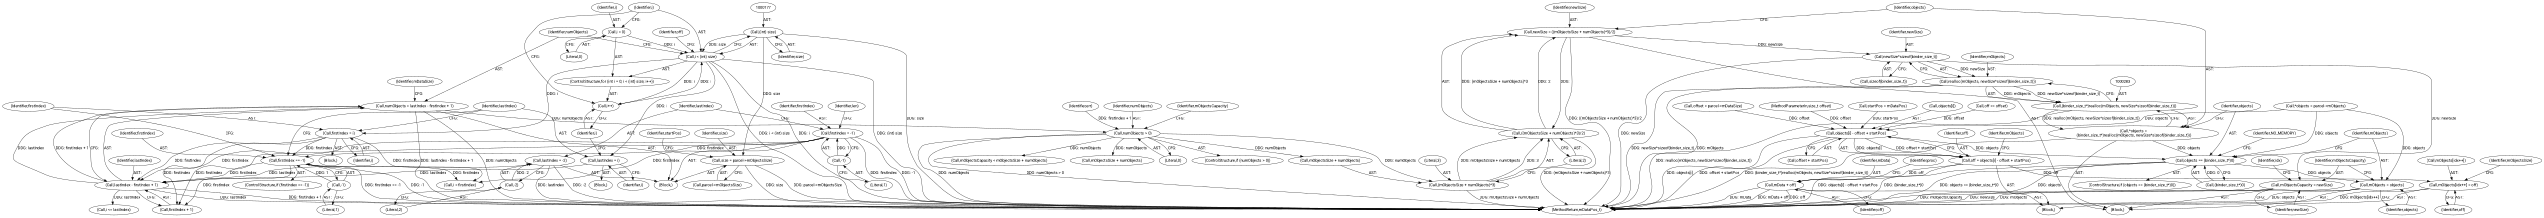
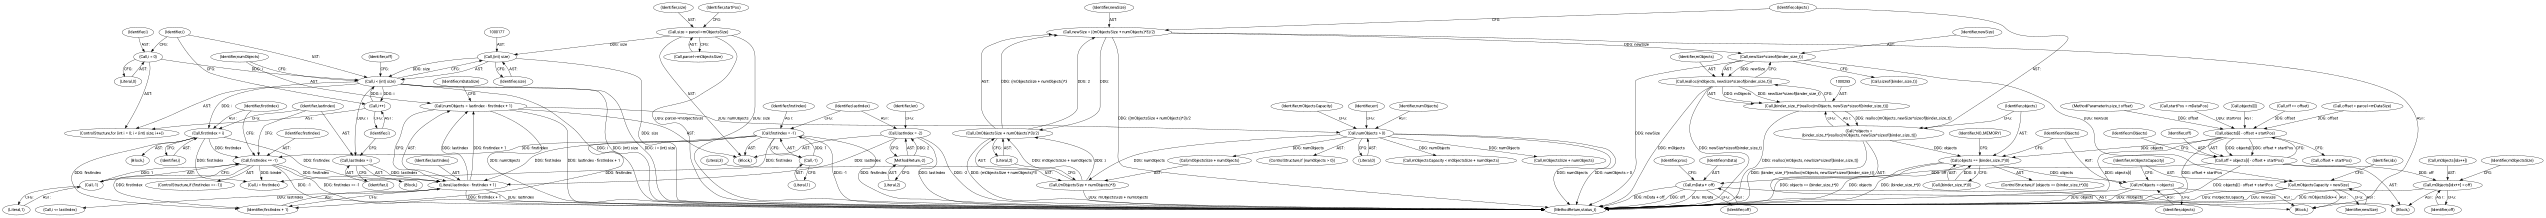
  digraph {
    fontname=Roboto
    node [fontname=Roboto]
    edge [fontname=Roboto]
    n1 [label="(Call,newSize*sizeof(binder_size_t))"]
    n2 [label="(Call,realloc(mObjects, newSize*sizeof(binder_size_t)))"]
    n3 [label="(Call,mObjectsCapacity = newSize)"]
-   n4 [label="(MethodReturn,mDataPos_t)"]
+   n4 [label="(MethodReturn,status_t)"]
    n5 [label="(Call,sizeof(binder_size_t))"]
    n6 [label="(Call,(binder_size_t*)realloc(mObjects, newSize*sizeof(binder_size_t)))"]
    n7 [label="(Block,)"]
    n8 [label="(Identifier,newSize)"]
    n9 [label="(Call,newSize = ((mObjectsSize + numObjects)*3)/2)"]
    n10 [label="(Call,((mObjectsSize + numObjects)*3)/2)"]
    n11 [label="(Literal,2)"]
    n12 [label="(Call,(mObjectsSize + numObjects)*3)"]
    n13 [label="(Literal,3)"]
    n14 [label="(Call,numObjects > 0)"]
    n15 [label="(Call,mObjectsSize + numObjects)"]
    n16 [label="(Call,mObjectsCapacity < mObjectsSize + numObjects)"]
    n17 [label="(Call,mObjectsSize + numObjects)"]
    n18 [label="(Literal,0)"]
    n19 [label="(ControlStructure,if (numObjects > 0))"]
    n20 [label="(Call,numObjects = lastIndex - firstIndex + 1)"]
-   n21 [label="(Call,lastIndex - firstIndex + 1)"]
+   n21 [label="(Literal,lastIndex - firstIndex + 1)"]
    n22 [label="(Block,)"]
-   n23 [label="(Call,firstIndex + 1)"]
+   n23 [label="(Identifier,firstIndex + 1)"]
    n24 [label="(Call,i <= lastIndex)"]
    n25 [label="(Call,lastIndex = i)"]
    n26 [label="(Identifier,i)"]
    n27 [label="(Block,)"]
    n28 [label="(Call,i < (int) size)"]
    n29 [label="(Call,i++)"]
    n30 [label="(Call,(int) size)"]
    n31 [label="(Call,firstIndex = i)"]
    n32 [label="(ControlStructure,for (int i = 0; i < (int) size; i++))"]
    n33 [label="(Identifier,i)"]
    n34 [label="(Identifier,size)"]
    n35 [label="(Call,firstIndex == -1)"]
    n36 [label="(Call,i = firstIndex)"]
    n37 [label="(Block,)"]
    n38 [label="(Identifier,i)"]
    n39 [label="(Call,i = 0)"]
    n40 [label="(Literal,0)"]
    n41 [label="(Call,size = parcel->mObjectsSize)"]
    n42 [label="(Call,parcel->mObjectsSize)"]
    n43 [label="(Call,lastIndex = -2)"]
-   n44 [label="(Call,-2)"]
+   n44 [label="(MethodReturn,-2)"]
    n45 [label="(Literal,2)"]
    n46 [label="(Call,-1)"]
    n47 [label="(ControlStructure,if (firstIndex == -1))"]
    n48 [label="(Call,firstIndex = -1)"]
    n49 [label="(Call,-1)"]
    n50 [label="(Literal,1)"]
    n51 [label="(Literal,1)"]
    n52 [label="(Call,*objects =\n (binder_size_t*)realloc(mObjects, newSize*sizeof(binder_size_t)))"]
    n53 [label="(Call,objects == (binder_size_t*)0)"]
    n54 [label="(Call,mObjects = objects)"]
    n55 [label="(Call,(binder_size_t*)0)"]
    n56 [label="(ControlStructure,if (objects == (binder_size_t*)0))"]
    n57 [label="(Identifier,objects)"]
    n58 [label="(Call,objects[i] - offset + startPos)"]
    n59 [label="(Call,off = objects[i] - offset + startPos)"]
    n60 [label="(Call,offset + startPos)"]
    n61 [label="(Call,mObjects[idx++] = off)"]
    n62 [label="(Call,mData + off)"]
    n63 [label="(Block,)"]
    n64 [label="(Identifier,off)"]
    n65 [label="(Identifier,off)"]
    n66 [label="(Call,mObjects[idx++])"]
-   n67 [label="(Call,*objects = parcel->mObjects)"]
    n68 [label="(Identifier,firstIndex)"]
    n69 [label="(Identifier,off)"]
    n70 [label="(Identifier,startPos)"]
    n71 [label="(MethodParameterIn,size_t offset)"]
    n72 [label="(Identifier,len)"]
    n73 [label="(Identifier,mObjectsCapacity)"]
    n74 [label="(Identifier,i)"]
    n75 [label="(Identifier,firstIndex)"]
    n76 [label="(Identifier,mObjects)"]
    n77 [label="(Call,startPos = mDataPos)"]
    n78 [label="(Call,objects[i])"]
    n79 [label="(Identifier,mObjectsSize)"]
    n80 [label="(Identifier,firstIndex)"]
    n81 [label="(Identifier,idx)"]
    n82 [label="(Identifier,mObjects)"]
    n83 [label="(Identifier,lastIndex)"]
    n84 [label="(Identifier,size)"]
    n85 [label="(Identifier,mObjects)"]
    n86 [label="(Identifier,err)"]
    n87 [label="(Identifier,lastIndex)"]
    n88 [label="(Identifier,mDataSize)"]
    n89 [label="(Identifier,NO_MEMORY)"]
    n90 [label="(Call,off >= offset)"]
    n91 [label="(Identifier,newSize)"]
    n92 [label="(Call,offset > parcel->mDataSize)"]
    n93 [label="(Identifier,i)"]
    n94 [label="(Identifier,numObjects)"]
    n95 [label="(Identifier,lastIndex)"]
    n96 [label="(Identifier,mObjectsCapacity)"]
    n97 [label="(Identifier,objects)"]
    n98 [label="(Identifier,proc)"]
    n99 [label="(Identifier,numObjects)"]
    n100 [label="(Identifier,newSize)"]
    n101 [label="(Identifier,mData)"]
    n102 [label="(Identifier,objects)"]
    n103 [label="(Identifier,off)"]
    1000177
    1000283
    n1 -> n2 [label="AST: "]
    n1 -> n2 [label="DDG: newSize"]
    n1 -> n3 [label="DDG: newSize"]
    n1 -> n4 [label="DDG: newSize"]
    n1 -> n5 [label="CFG: "]
    n2 -> n1 [label="CFG: "]
    n2 -> n4 [label="DDG: newSize*sizeof(binder_size_t)"]
    n2 -> n4 [label="DDG: mObjects"]
    n2 -> n6 [label="AST: "]
    n2 -> n6 [label="DDG: mObjects"]
    n2 -> n6 [label="DDG: newSize*sizeof(binder_size_t)"]
    n3 -> n4 [label="DDG: newSize"]
    n3 -> n4 [label="DDG: mObjectsCapacity"]
    n3 -> n7 [label="AST: "]
    n3 -> n8 [label="CFG: "]
-   n5 -> n1 [label="AST: "]
    n6 -> n2 [label="CFG: "]
    n6 -> n4 [label="DDG: realloc(mObjects, newSize*sizeof(binder_size_t))"]
    n6 -> n52 [label="AST: "]
    n6 -> n52 [label="DDG: realloc(mObjects, newSize*sizeof(binder_size_t))"]
    n8 -> n3 [label="AST: "]
    n9 -> n1 [label="DDG: newSize"]
    n9 -> n4 [label="DDG: ((mObjectsSize + numObjects)*3)/2"]
    n9 -> n7 [label="AST: "]
    n9 -> n10 [label="DDG: "]
    n10 -> n4 [label="DDG: (mObjectsSize + numObjects)*3"]
    n10 -> n9 [label="AST: "]
    n10 -> n9 [label="DDG: (mObjectsSize + numObjects)*3"]
    n10 -> n9 [label="DDG: 2"]
    n10 -> n11 [label="CFG: "]
    n11 -> n10 [label="AST: "]
    n11 -> n12 [label="CFG: "]
    n12 -> n4 [label="DDG: mObjectsSize + numObjects"]
    n12 -> n10 [label="AST: "]
    n12 -> n10 [label="DDG: mObjectsSize + numObjects"]
    n12 -> n10 [label="DDG: 3"]
    n13 -> n12 [label="AST: "]
    n14 -> n4 [label="DDG: numObjects"]
    n14 -> n4 [label="DDG: numObjects > 0"]
    n14 -> n12 [label="DDG: numObjects"]
    n14 -> n15 [label="DDG: numObjects"]
    n14 -> n16 [label="DDG: numObjects"]
    n14 -> n17 [label="DDG: numObjects"]
    n14 -> n18 [label="CFG: "]
    n14 -> n19 [label="AST: "]
    n15 -> n12 [label="AST: "]
    n18 -> n14 [label="AST: "]
    n20 -> n4 [label="DDG: numObjects"]
    n20 -> n4 [label="DDG: lastIndex - firstIndex + 1"]
    n20 -> n14 [label="DDG: numObjects"]
    n20 -> n21 [label="CFG: "]
    n20 -> n22 [label="AST: "]
    n21 -> n4 [label="DDG: firstIndex + 1"]
    n21 -> n4 [label="DDG: lastIndex"]
    n21 -> n20 [label="AST: "]
    n21 -> n20 [label="DDG: lastIndex"]
    n21 -> n20 [label="DDG: firstIndex + 1"]
    n21 -> n23 [label="CFG: "]
    n21 -> n24 [label="DDG: lastIndex"]
    n23 -> n21 [label="AST: "]
    n25 -> n21 [label="DDG: lastIndex"]
    n25 -> n26 [label="CFG: "]
    n25 -> n27 [label="AST: "]
    n26 -> n25 [label="AST: "]
    n28 -> n4 [label="DDG: (int) size"]
    n28 -> n4 [label="DDG: i < (int) size"]
    n28 -> n4 [label="DDG: i"]
    n28 -> n25 [label="DDG: i"]
    n28 -> n29 [label="DDG: i"]
    n28 -> n30 [label="CFG: "]
    n28 -> n31 [label="DDG: i"]
    n28 -> n32 [label="AST: "]
    n29 -> n28 [label="DDG: i"]
-   n32 -> n29 [label="AST: "]
+   n29 -> n32 [label="AST: "]
    n29 -> n33 [label="CFG: "]
    n30 -> n4 [label="DDG: size"]
    n30 -> n28 [label="AST: "]
    n30 -> n28 [label="DDG: size"]
    n30 -> n34 [label="CFG: "]
    n31 -> n21 [label="DDG: firstIndex"]
    n31 -> n23 [label="DDG: firstIndex"]
    n31 -> n35 [label="DDG: firstIndex"]
    n31 -> n36 [label="DDG: firstIndex"]
    n31 -> n37 [label="AST: "]
    n31 -> n38 [label="CFG: "]
    n33 -> n25 [label="CFG: "]
    n33 -> n29 [label="AST: "]
    n34 -> n30 [label="AST: "]
    n35 -> n4 [label="DDG: firstIndex == -1"]
    n35 -> n4 [label="DDG: -1"]
    n35 -> n21 [label="DDG: firstIndex"]
    n35 -> n23 [label="DDG: firstIndex"]
-   n35 -> n36 [label="DDG: firstIndex"]
+   n35 -> n36 [label="DDG: binder"]
    n35 -> n46 [label="CFG: "]
    n35 -> n47 [label="AST: "]
    n38 -> n31 [label="AST: "]
    n39 -> n28 [label="DDG: i"]
    n39 -> n32 [label="AST: "]
    n39 -> n40 [label="CFG: "]
    n40 -> n39 [label="AST: "]
    n41 -> n4 [label="DDG: size"]
    n41 -> n4 [label="DDG: parcel->mObjectsSize"]
    n41 -> n22 [label="AST: "]
-   n30 -> n41 [label="DDG: size"]
+   n41 -> n30 [label="DDG: size"]
    n41 -> n42 [label="CFG: "]
    n42 -> n41 [label="AST: "]
    n43 -> n4 [label="DDG: lastIndex"]
    n43 -> n4 [label="DDG: -2"]
    n43 -> n21 [label="DDG: lastIndex"]
    n43 -> n22 [label="AST: "]
    n43 -> n44 [label="CFG: "]
    n44 -> n43 [label="AST: "]
    n44 -> n43 [label="DDG: 2"]
    n44 -> n45 [label="CFG: "]
    n45 -> n44 [label="AST: "]
    n46 -> n35 [label="AST: "]
    n46 -> n35 [label="DDG: 1"]
    n46 -> n51 [label="CFG: "]
    n48 -> n4 [label="DDG: -1"]
    n48 -> n4 [label="DDG: firstIndex"]
    n48 -> n21 [label="DDG: firstIndex"]
    n48 -> n22 [label="AST: "]
    n48 -> n23 [label="DDG: firstIndex"]
    n48 -> n35 [label="DDG: firstIndex"]
    n48 -> n36 [label="DDG: firstIndex"]
    n48 -> n49 [label="CFG: "]
    n49 -> n48 [label="AST: "]
    n49 -> n48 [label="DDG: 1"]
    n49 -> n50 [label="CFG: "]
    n50 -> n49 [label="AST: "]
    n51 -> n46 [label="AST: "]
    n52 -> n4 [label="DDG: (binder_size_t*)realloc(mObjects, newSize*sizeof(binder_size_t))"]
    n52 -> n6 [label="CFG: "]
    n52 -> n7 [label="AST: "]
    n52 -> n53 [label="DDG: objects"]
    n53 -> n4 [label="DDG: objects == (binder_size_t*)0"]
    n53 -> n4 [label="DDG: objects"]
    n53 -> n4 [label="DDG: (binder_size_t*)0"]
    n53 -> n54 [label="DDG: objects"]
    n53 -> n55 [label="CFG: "]
    n53 -> n56 [label="AST: "]
    n54 -> n4 [label="DDG: objects"]
    n54 -> n4 [label="DDG: mObjects"]
    n54 -> n7 [label="AST: "]
    n54 -> n57 [label="CFG: "]
    n55 -> n53 [label="AST: "]
    n55 -> n53 [label="DDG: 0"]
    n57 -> n54 [label="AST: "]
    n58 -> n4 [label="DDG: objects[i]"]
    n58 -> n4 [label="DDG: offset + startPos"]
    n58 -> n53 [label="DDG: objects"]
    n58 -> n59 [label="AST: "]
    n58 -> n59 [label="DDG: objects[i]"]
    n58 -> n59 [label="DDG: offset + startPos"]
    n58 -> n60 [label="CFG: "]
    n59 -> n4 [label="DDG: objects[i] - offset + startPos"]
    n59 -> n58 [label="CFG: "]
    n59 -> n61 [label="DDG: off"]
    n59 -> n62 [label="DDG: off"]
    n59 -> n63 [label="AST: "]
-   n60 -> n58 [label="AST: "]
    n61 -> n4 [label="DDG: mObjects[idx++]"]
    n61 -> n63 [label="AST: "]
    n61 -> n64 [label="CFG: "]
    n62 -> n4 [label="DDG: mData"]
    n62 -> n4 [label="DDG: mData + off"]
    n62 -> n4 [label="DDG: off"]
    n62 -> n63 [label="AST: "]
    n62 -> n65 [label="CFG: "]
    n64 -> n61 [label="AST: "]
    n65 -> n62 [label="AST: "]
    n66 -> n61 [label="AST: "]
-   n67 -> n53 [label="DDG: objects"]
-   n67 -> n54 [label="DDG: objects"]
-   n67 -> n58 [label="DDG: objects"]
    n68 -> n48 [label="AST: "]
    n69 -> n28 [label="CFG: "]
    n70 -> n41 [label="CFG: "]
    n71 -> n58 [label="DDG: offset"]
-   n72 -> n48 [label="CFG: "]
+   n72 -> n43 [label="CFG: "]
    n73 -> n3 [label="AST: "]
    n73 -> n54 [label="CFG: "]
    n74 -> n39 [label="AST: "]
    n75 -> n31 [label="AST: "]
    n75 -> n35 [label="CFG: "]
    n76 -> n2 [label="AST: "]
    n77 -> n58 [label="DDG: startPos"]
    n78 -> n58 [label="AST: "]
    n79 -> n61 [label="CFG: "]
    n80 -> n35 [label="AST: "]
    n81 -> n3 [label="CFG: "]
    n82 -> n53 [label="CFG: "]
    n82 -> n54 [label="AST: "]
    n83 -> n25 [label="AST: "]
    n83 -> n31 [label="CFG: "]
    n83 -> n35 [label="CFG: "]
    n84 -> n41 [label="AST: "]
    n85 -> n59 [label="CFG: "]
-   n86 -> n14 [label="DDG: firstIndex + 1"]
+   n86 -> n14 [label="CFG: "]
    n87 -> n21 [label="AST: "]
    n88 -> n20 [label="CFG: "]
    n89 -> n53 [label="CFG: "]
    n90 -> n58 [label="DDG: offset"]
    n91 -> n9 [label="AST: "]
    n92 -> n58 [label="DDG: offset"]
    n93 -> n28 [label="AST: "]
    n93 -> n29 [label="CFG: "]
    n93 -> n39 [label="CFG: "]
    n94 -> n14 [label="AST: "]
    n95 -> n43 [label="AST: "]
    n95 -> n48 [label="CFG: "]
    n96 -> n14 [label="CFG: "]
    n97 -> n9 [label="CFG: "]
    n97 -> n52 [label="AST: "]
    n98 -> n62 [label="CFG: "]
    n99 -> n20 [label="AST: "]
    n99 -> n28 [label="CFG: "]
    n100 -> n1 [label="AST: "]
    n101 -> n62 [label="AST: "]
    n102 -> n52 [label="CFG: "]
    n102 -> n53 [label="AST: "]
    n103 -> n59 [label="AST: "]
    1000177 -> n30 [label="AST: "]
    1000283 -> n6 [label="AST: "]
  }
